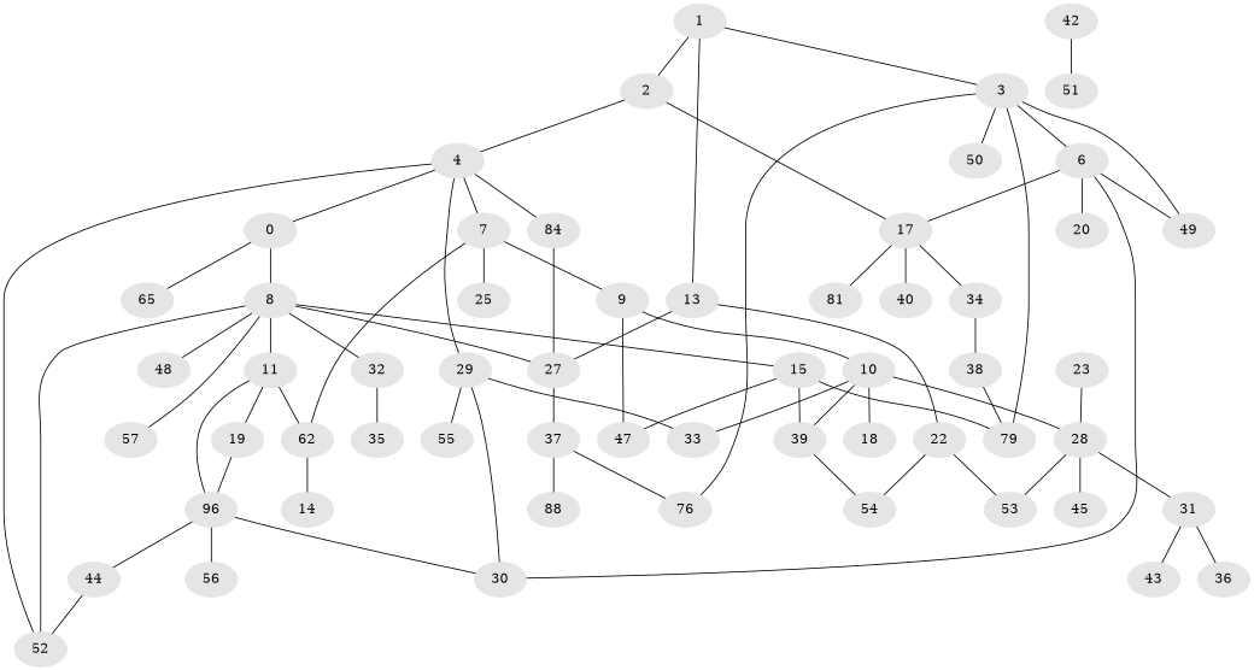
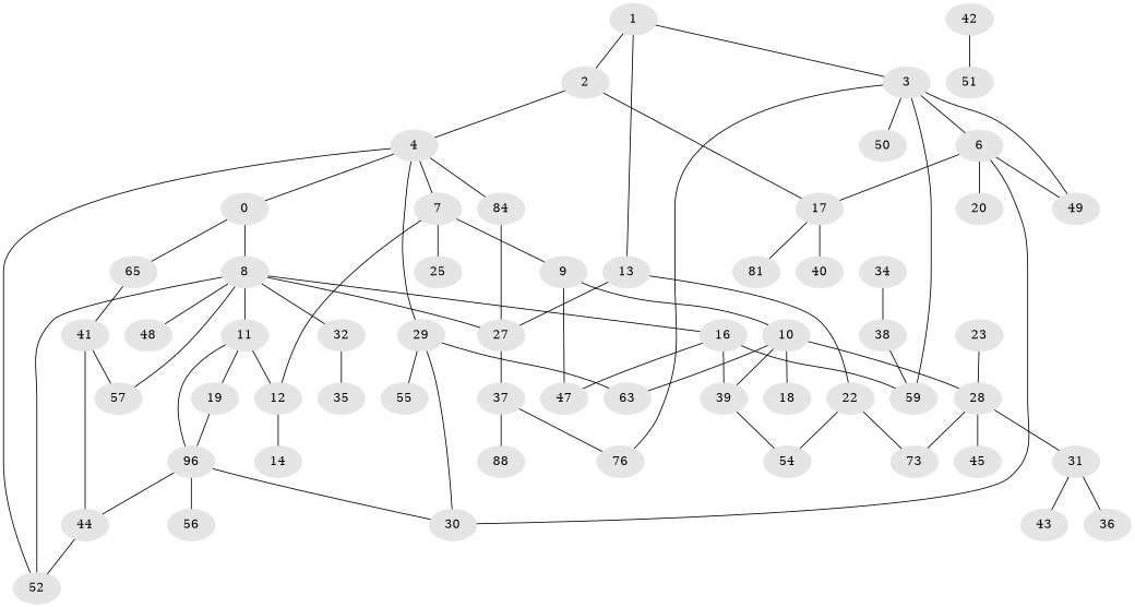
  graph {
    node [color=gray90 style=filled]
    1
    2
    3
    13
    4
    17
-   59 [label=79]
+   59
    6
    n9 [label=76]
    49
    50
    n12 [label=0]
    7
    n14 [label=84]
    29
    52
    27
    22
    n19 [label=81]
    34
    40
    20
    30
    8
    n25 [label=65]
    9
    25
-   12 [label=62]
-   33
+   12
+   33 [label=63]
    55
    11
-   16 [label=15]
+   16
    32
    48
    57
+   41
    23
    28
    10
    47
    19
    n42 [label=96]
    39
    37
    35
    18
-   53
+   53 [label=73]
    31
    45
    54
    14
    44
    56
    42
    51
    38
    n57 [label=88]
    36
    43
    1 -- 2
    1 -- 3
    1 -- 13
    2 -- 4
    2 -- 17
    3 -- 59
    3 -- 6
    3 -- n9
    3 -- 49
    3 -- 50
    13 -- 27
    13 -- 22
    4 -- n12
    4 -- 7
    4 -- n14
    4 -- 29
    4 -- 52
    17 -- n19
-   17 -- 34
    17 -- 40
    6 -- 17
    6 -- 49
    6 -- 20
    6 -- 30
    n12 -- 8
    n12 -- n25
    7 -- 9
    7 -- 25
    7 -- 12
    n14 -- 27
    29 -- 30
    29 -- 33
    29 -- 55
    27 -- 37
    22 -- 53
    22 -- 54
    34 -- 38
    8 -- 52
    8 -- 27
    8 -- 11
    8 -- 16
    8 -- 32
    8 -- 48
    8 -- 57
+   n25 -- 41
    9 -- 10
    9 -- 47
    12 -- 14
    11 -- 12
    11 -- 19
    11 -- n42
    16 -- 59
    16 -- 47
    16 -- 39
    32 -- 35
+   41 -- 57
+   41 -- 44
    23 -- 28
    28 -- 53
    28 -- 31
    28 -- 45
    10 -- 33
    10 -- 28
    10 -- 39
    10 -- 18
    19 -- n42
    n42 -- 30
    n42 -- 44
    n42 -- 56
    39 -- 54
    37 -- n9
    37 -- n57
    31 -- 36
    31 -- 43
    44 -- 52
    42 -- 51
    38 -- 59
  }
